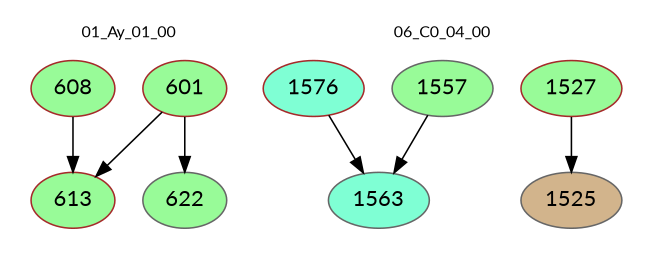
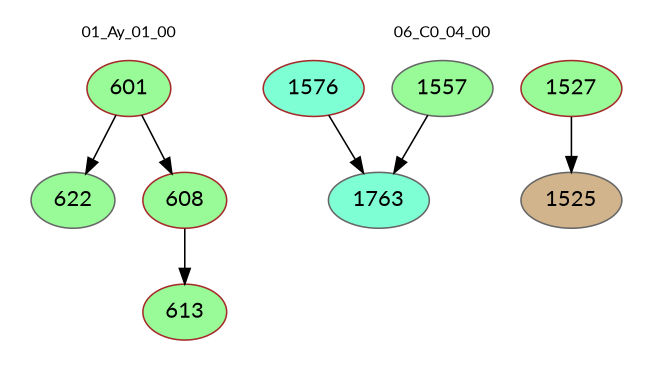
  digraph {
    fontname=Lato
    node [color=brown fillcolor=palegreen fontname=Lato style=filled]
    edge [color=black fontname=Lato]
    n1 [label=601]
    n2 [color=gray40 label=622]
    n3 [label=608]
    n4 [label=613]
    n5 [color=gray40 label=1557]
    n6 [label=1527]
-   n7 [color=gray40 fillcolor=aquamarine label=1563]
+   n7 [color=gray40 fillcolor=aquamarine label=1763]
    n8 [color=gray40 fillcolor=tan label=1525]
    n9 [fillcolor=aquamarine label=1576]
    subgraph cluster_1 {
      color=white
      fontsize=10
      label="01_Ay_01_00"
      n1
      n2
      n3
      n4
    }
    subgraph cluster_2 {
      color=white
      fontsize=10
      label="06_C0_04_00"
      n5
      n6
      n7
      n8
      n9
    }
    n1 -> n2
-   n1 -> n4
+   n1 -> n3
    n3 -> n4
    n5 -> n7
    n6 -> n8
    n9 -> n7
  }
